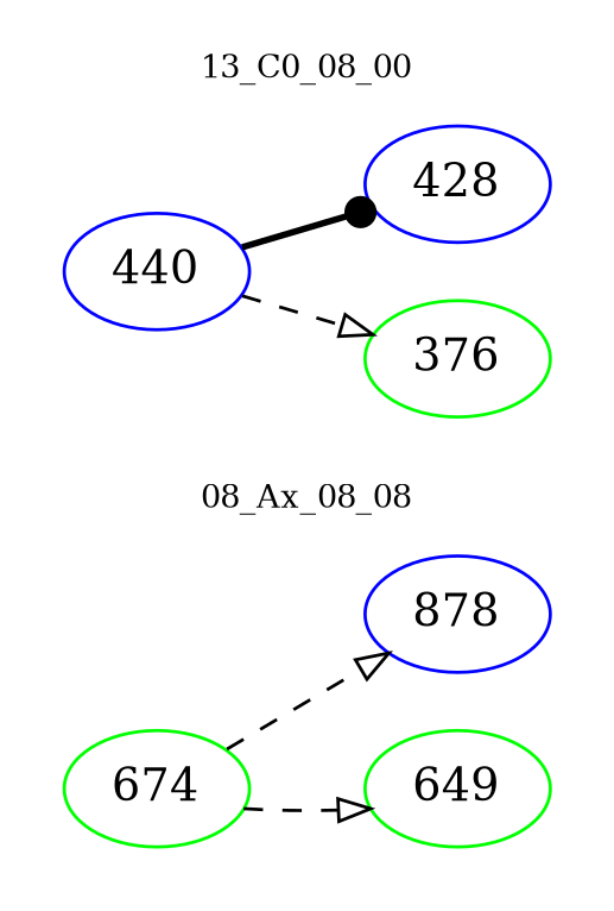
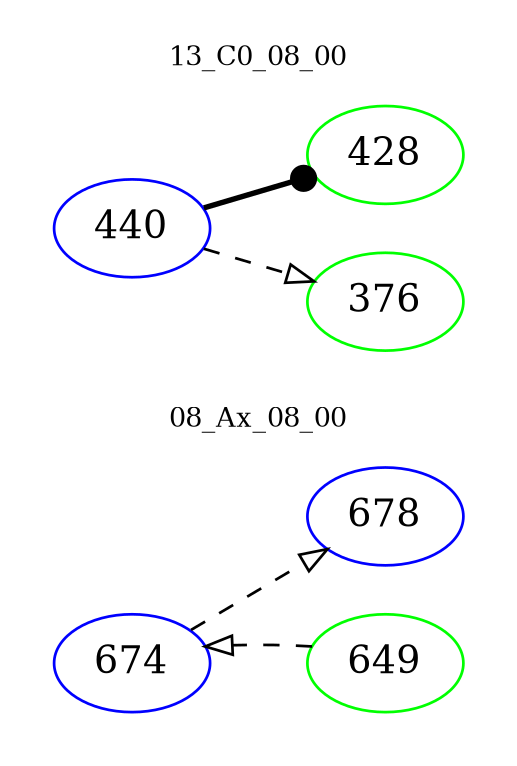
  digraph {
    rankdir=LR
    node [color=blue]
    edge [arrowhead=onormal color=black style=dashed]
-   n1 [color=green label=674]
+   n1 [label=674]
    n2 [color=green label=649]
-   n3 [label=878]
+   n3 [label=678]
    n4 [label=440]
    n5 [color=green label=376]
-   n6 [label=428]
+   n6 [color=green label=428]
    subgraph cluster_1 {
      color=white
      fontsize=10
-     label="08_Ax_08_08"
+     label="08_Ax_08_00"
      n1
      n2
      n3
    }
    subgraph cluster_2 {
      color=white
      fontsize=10
      label="13_C0_08_00"
      n4
      n5
      n6
    }
-   n1 -> n2
+   n2 -> n1
    n1 -> n3
    n4 -> n5
    n4 -> n6 [arrowhead=dot style=bold]
  }
